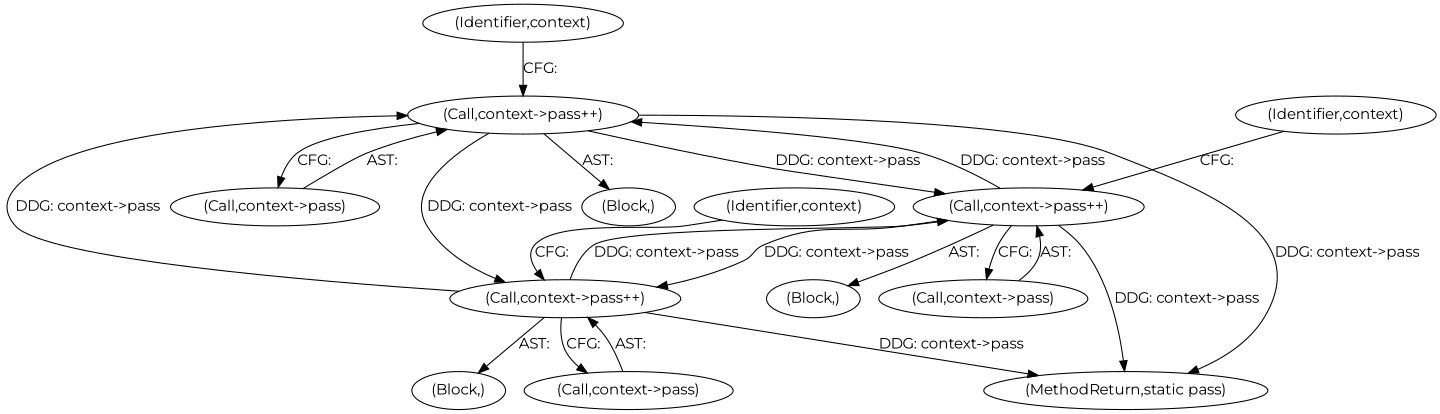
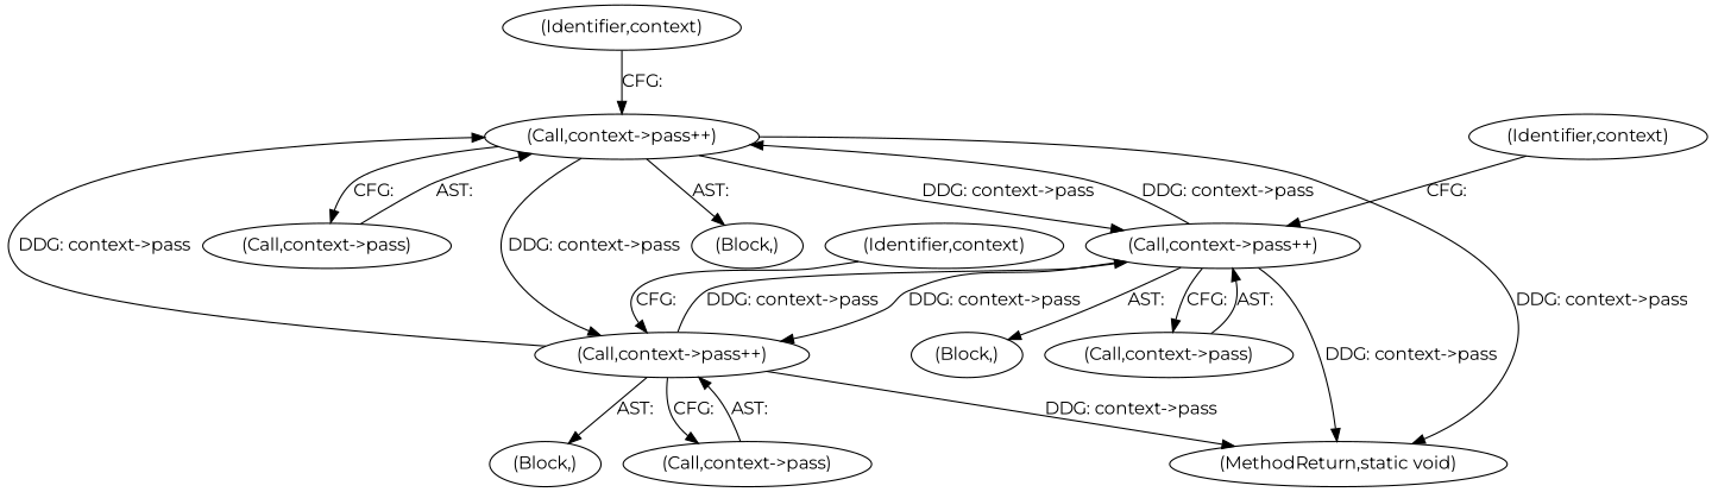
  digraph {
    fontname=Montserrat
    node [fontname=Montserrat]
    edge [fontname=Montserrat]
    n1 [label="(Call,context->pass++)"]
    n2 [label="(Call,context->pass++)"]
    n3 [label="(Call,context->pass++)"]
    n4 [label="(Call,context->pass)"]
-   n5 [label="(MethodReturn,static pass)"]
+   n5 [label="(MethodReturn,static void)"]
    n6 [label="(Block,)"]
    n7 [label="(Call,context->pass)"]
    n8 [label="(Block,)"]
    n9 [label="(Call,context->pass)"]
    n10 [label="(Block,)"]
    n11 [label="(Identifier,context)"]
    n12 [label="(Identifier,context)"]
    n13 [label="(Identifier,context)"]
    n1 -> n2 [label="DDG: context->pass"]
    n1 -> n3 [label="DDG: context->pass"]
    n1 -> n4 [label="CFG: "]
    n1 -> n5 [label="DDG: context->pass"]
    n1 -> n6 [label="AST: "]
    n2 -> n1 [label="DDG: context->pass"]
    n2 -> n3 [label="DDG: context->pass"]
    n2 -> n5 [label="DDG: context->pass"]
    n2 -> n7 [label="CFG: "]
    n2 -> n8 [label="AST: "]
    n3 -> n1 [label="DDG: context->pass"]
    n3 -> n2 [label="DDG: context->pass"]
    n3 -> n5 [label="DDG: context->pass"]
    n3 -> n9 [label="CFG: "]
    n3 -> n10 [label="AST: "]
    n4 -> n1 [label="AST: "]
    n7 -> n2 [label="AST: "]
    n9 -> n3 [label="AST: "]
    n11 -> n3 [label="CFG: "]
    n12 -> n1 [label="CFG: "]
    n13 -> n2 [label="CFG: "]
  }
